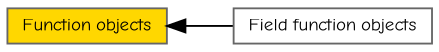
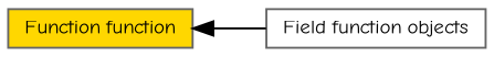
  digraph {
    rankdir=LR
    fontname="Comic Neue"
    node [color=gray40 fontname="Comic Neue" fontsize=10 shape=record style=filled]
    n1 [fillcolor=white fontcolor=black height=0.2 label="Field function objects" width=0.4]
-   n2 [height=0.2 label="Function objects" width=0.4 fillcolor=gold]
+   n2 [height=0.2 label="Function function" width=0.4 fillcolor=gold]
    n2 -> n1 [dir=back fontname="Comic Neue" fontsize=10 labelfontname=Helvetica labelfontsize=10 shape=plaintext style=solid]
  }
